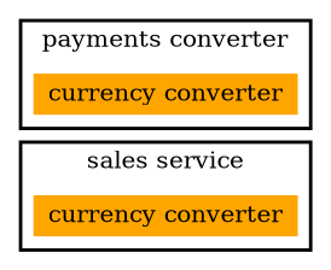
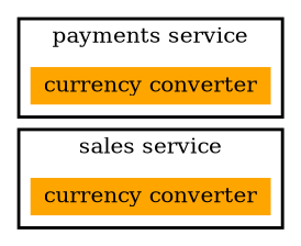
  digraph {
    rankdir=LR
    node [color=orange shape=rect style=filled]
    n1 [height=0.1 label="currency converter"]
    n2 [height=0.1 label="currency converter"]
    subgraph cluster_1 {
      color=black
      fillcolor=white
      label="sales service"
      penwidth=2
      style=filled
      n1
    }
    subgraph cluster_2 {
      color=black
      fillcolor=white
-     label="payments converter"
+     label="payments service"
      penwidth=2
      style=filled
      n2
    }
  }
